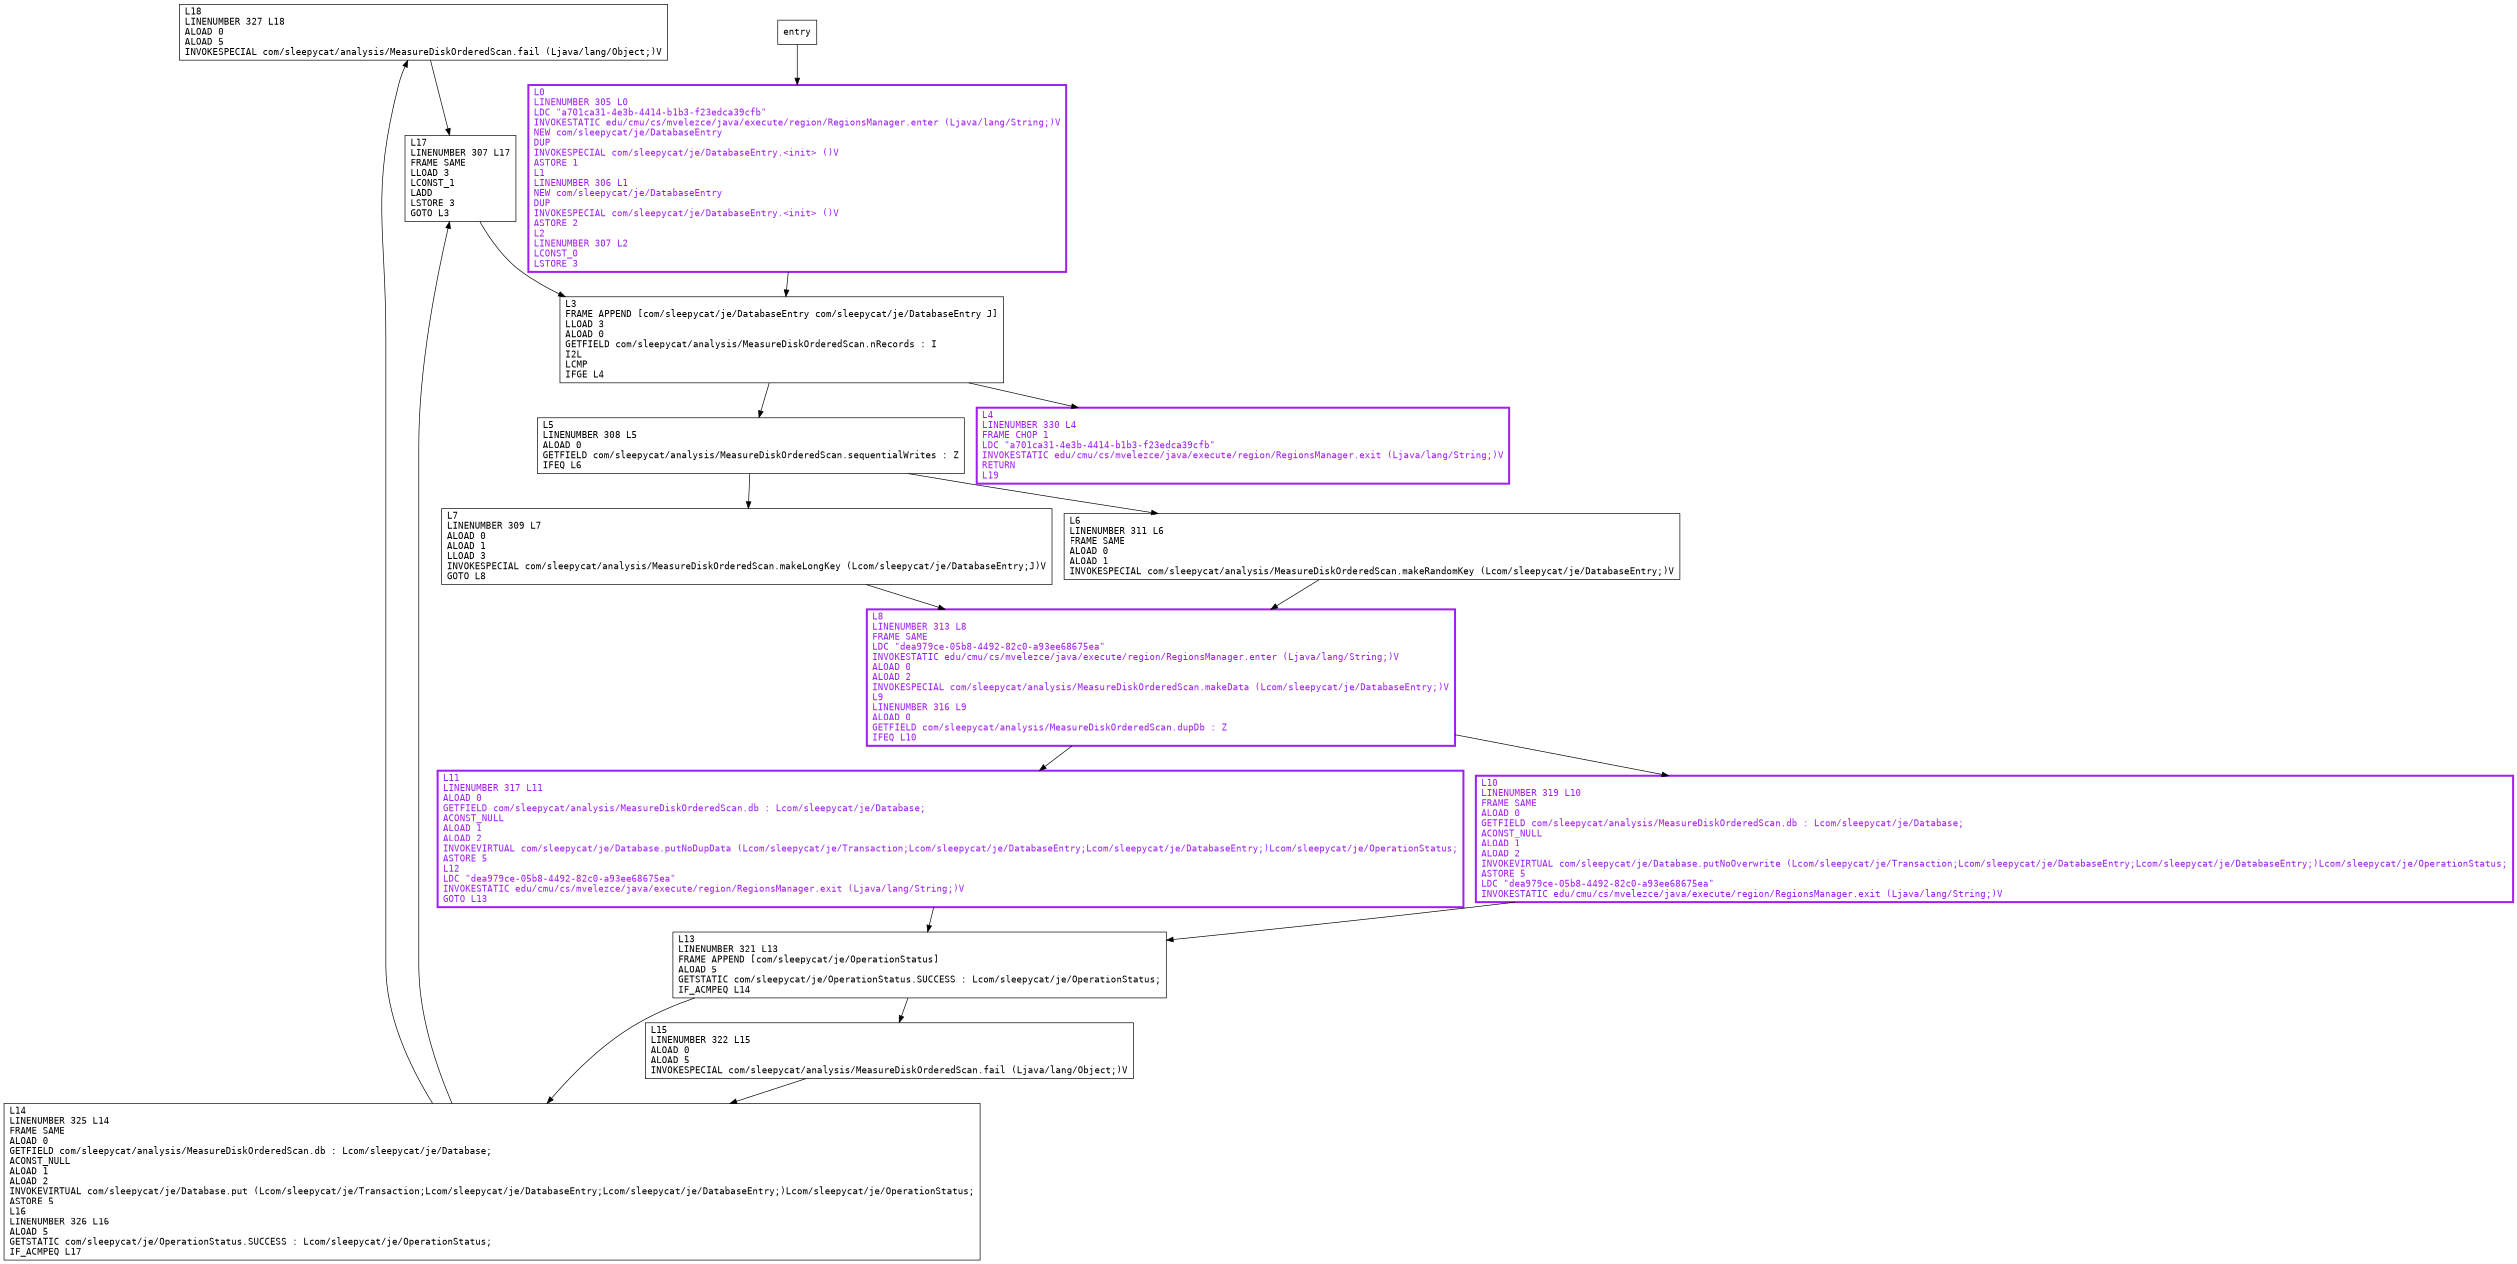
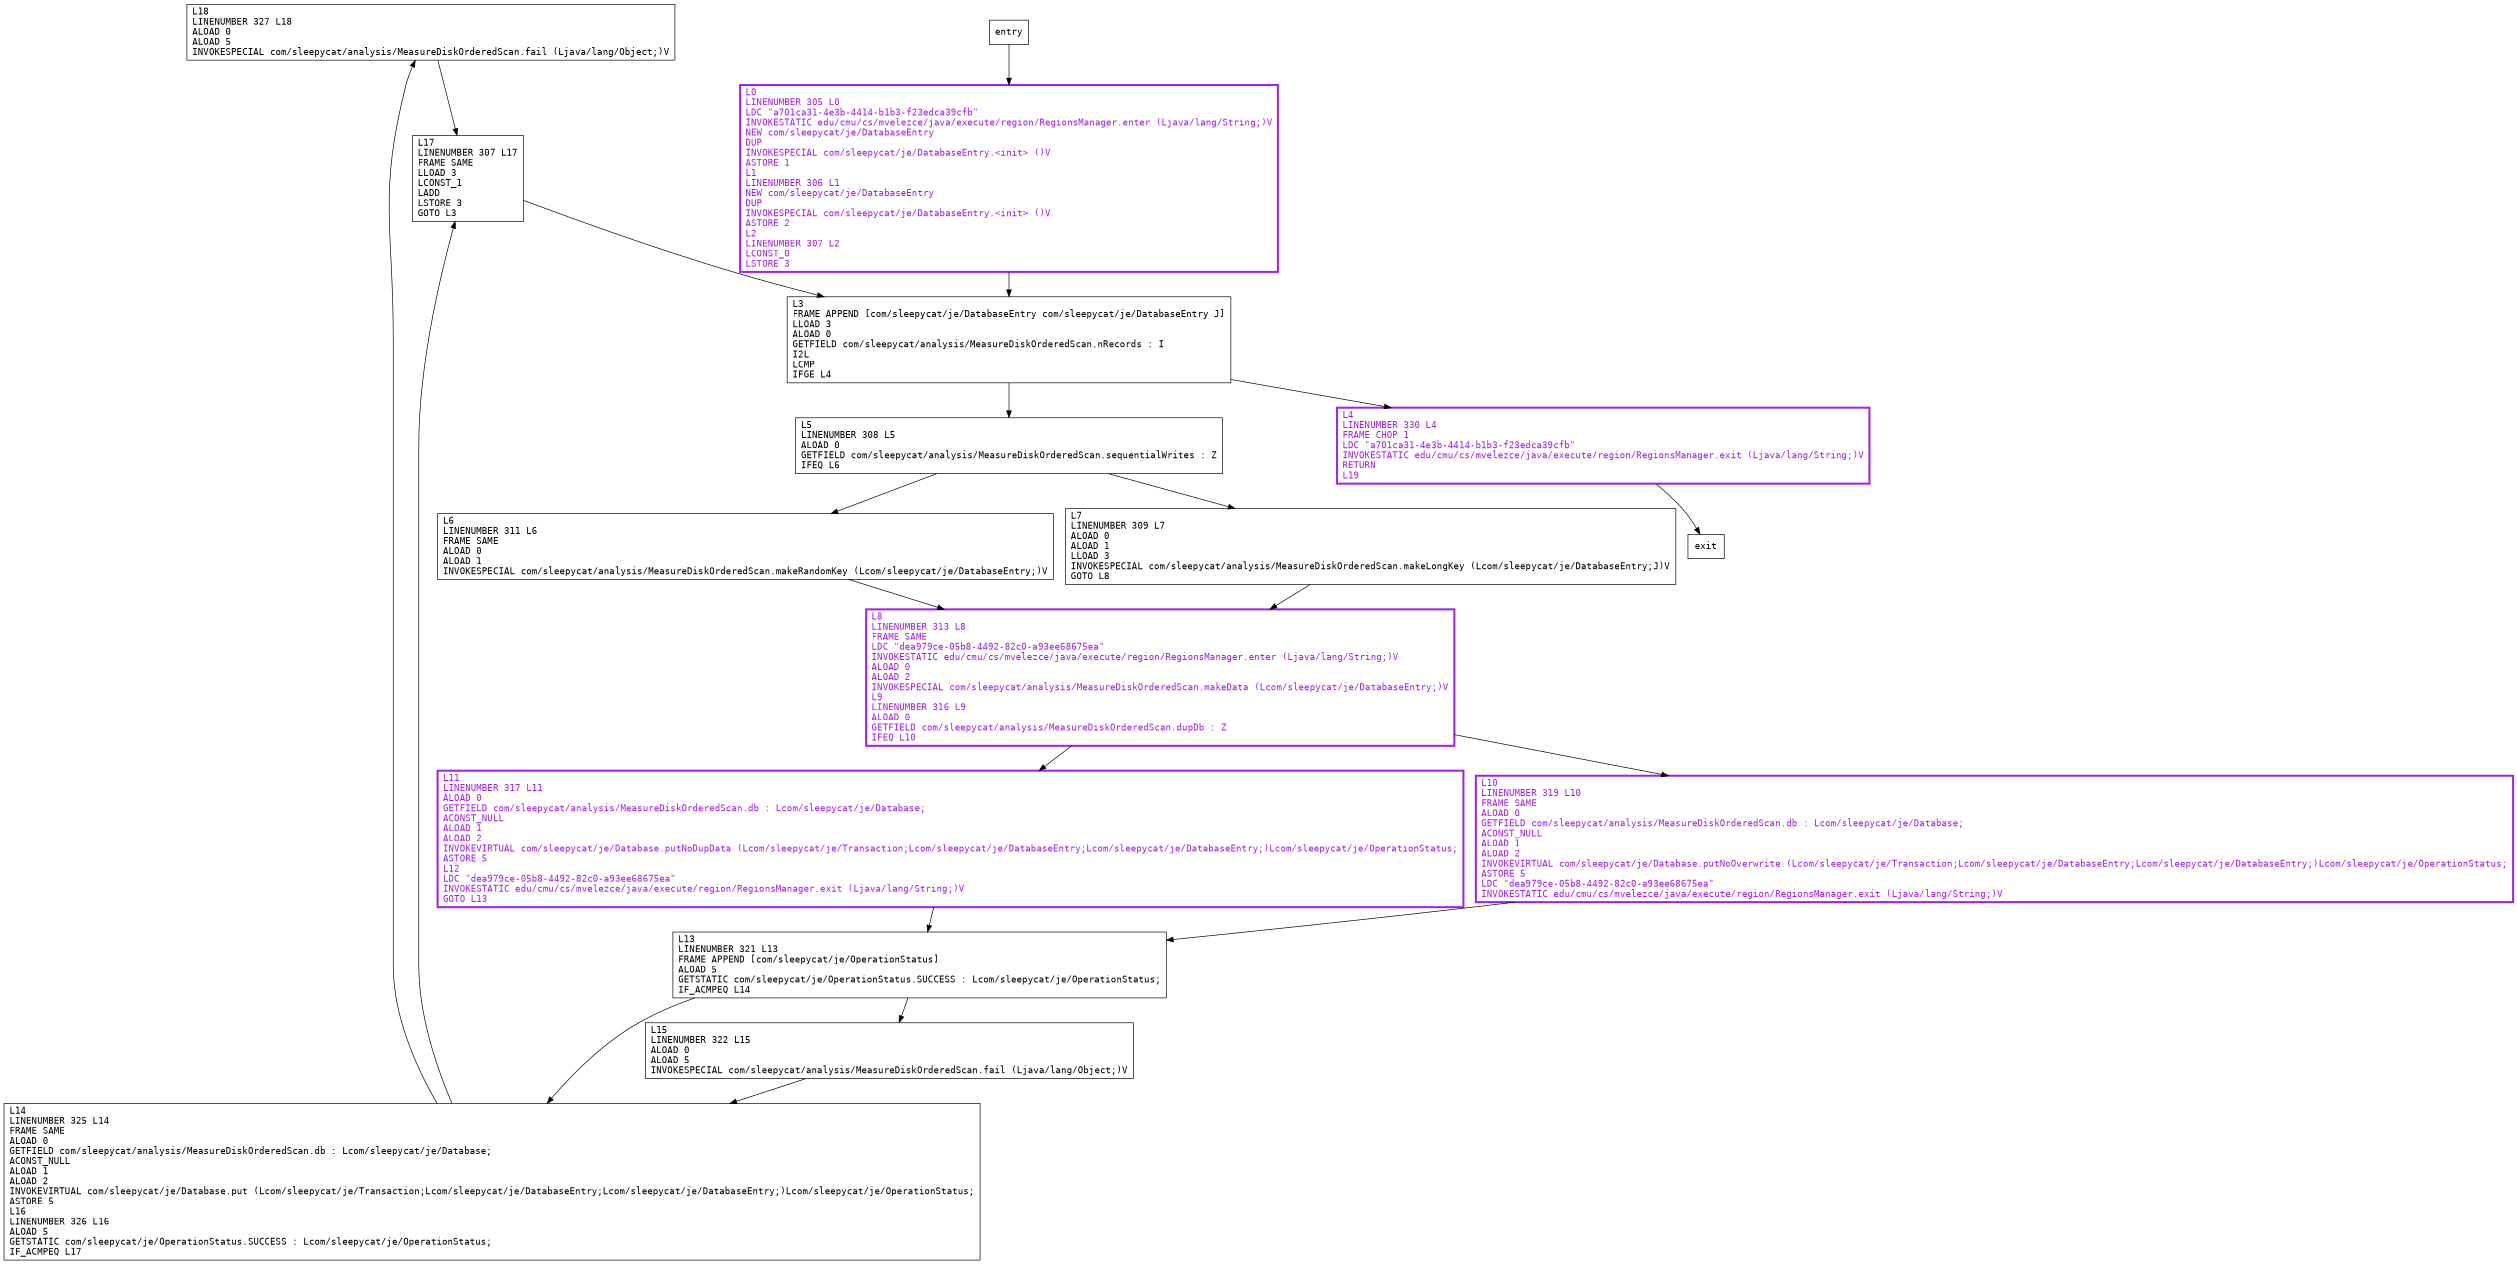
  digraph {
    fontname="DejaVu Sans Mono"
    node [shape=record fontname="DejaVu Sans Mono"]
    edge [fontname="DejaVu Sans Mono"]
    n1 [label="L18\lLINENUMBER 327 L18\lALOAD 0\lALOAD 5\lINVOKESPECIAL com/sleepycat/analysis/MeasureDiskOrderedScan.fail (Ljava/lang/Object;)V\l"]
    n2 [label="L17\lLINENUMBER 307 L17\lFRAME SAME\lLLOAD 3\lLCONST_1\lLADD\lLSTORE 3\lGOTO L3\l"]
    n3 [color=purple fontcolor=purple label="L0\lLINENUMBER 305 L0\lLDC \"a701ca31-4e3b-4414-b1b3-f23edca39cfb\"\lINVOKESTATIC edu/cmu/cs/mvelezce/java/execute/region/RegionsManager.enter (Ljava/lang/String;)V\lNEW com/sleepycat/je/DatabaseEntry\lDUP\lINVOKESPECIAL com/sleepycat/je/DatabaseEntry.\<init\> ()V\lASTORE 1\lL1\lLINENUMBER 306 L1\lNEW com/sleepycat/je/DatabaseEntry\lDUP\lINVOKESPECIAL com/sleepycat/je/DatabaseEntry.\<init\> ()V\lASTORE 2\lL2\lLINENUMBER 307 L2\lLCONST_0\lLSTORE 3\l" penwidth=3]
    n4 [label="L3\lFRAME APPEND [com/sleepycat/je/DatabaseEntry com/sleepycat/je/DatabaseEntry J]\lLLOAD 3\lALOAD 0\lGETFIELD com/sleepycat/analysis/MeasureDiskOrderedScan.nRecords : I\lI2L\lLCMP\lIFGE L4\l"]
    n5 [label="L14\lLINENUMBER 325 L14\lFRAME SAME\lALOAD 0\lGETFIELD com/sleepycat/analysis/MeasureDiskOrderedScan.db : Lcom/sleepycat/je/Database;\lACONST_NULL\lALOAD 1\lALOAD 2\lINVOKEVIRTUAL com/sleepycat/je/Database.put (Lcom/sleepycat/je/Transaction;Lcom/sleepycat/je/DatabaseEntry;Lcom/sleepycat/je/DatabaseEntry;)Lcom/sleepycat/je/OperationStatus;\lASTORE 5\lL16\lLINENUMBER 326 L16\lALOAD 5\lGETSTATIC com/sleepycat/je/OperationStatus.SUCCESS : Lcom/sleepycat/je/OperationStatus;\lIF_ACMPEQ L17\l"]
    n6 [label="L15\lLINENUMBER 322 L15\lALOAD 0\lALOAD 5\lINVOKESPECIAL com/sleepycat/analysis/MeasureDiskOrderedScan.fail (Ljava/lang/Object;)V\l"]
    n7 [color=purple fontcolor=purple label="L8\lLINENUMBER 313 L8\lFRAME SAME\lLDC \"dea979ce-05b8-4492-82c0-a93ee68675ea\"\lINVOKESTATIC edu/cmu/cs/mvelezce/java/execute/region/RegionsManager.enter (Ljava/lang/String;)V\lALOAD 0\lALOAD 2\lINVOKESPECIAL com/sleepycat/analysis/MeasureDiskOrderedScan.makeData (Lcom/sleepycat/je/DatabaseEntry;)V\lL9\lLINENUMBER 316 L9\lALOAD 0\lGETFIELD com/sleepycat/analysis/MeasureDiskOrderedScan.dupDb : Z\lIFEQ L10\l" penwidth=3]
    n8 [color=purple fontcolor=purple label="L11\lLINENUMBER 317 L11\lALOAD 0\lGETFIELD com/sleepycat/analysis/MeasureDiskOrderedScan.db : Lcom/sleepycat/je/Database;\lACONST_NULL\lALOAD 1\lALOAD 2\lINVOKEVIRTUAL com/sleepycat/je/Database.putNoDupData (Lcom/sleepycat/je/Transaction;Lcom/sleepycat/je/DatabaseEntry;Lcom/sleepycat/je/DatabaseEntry;)Lcom/sleepycat/je/OperationStatus;\lASTORE 5\lL12\lLDC \"dea979ce-05b8-4492-82c0-a93ee68675ea\"\lINVOKESTATIC edu/cmu/cs/mvelezce/java/execute/region/RegionsManager.exit (Ljava/lang/String;)V\lGOTO L13\l" penwidth=3]
    n9 [color=purple fontcolor=purple label="L10\lLINENUMBER 319 L10\lFRAME SAME\lALOAD 0\lGETFIELD com/sleepycat/analysis/MeasureDiskOrderedScan.db : Lcom/sleepycat/je/Database;\lACONST_NULL\lALOAD 1\lALOAD 2\lINVOKEVIRTUAL com/sleepycat/je/Database.putNoOverwrite (Lcom/sleepycat/je/Transaction;Lcom/sleepycat/je/DatabaseEntry;Lcom/sleepycat/je/DatabaseEntry;)Lcom/sleepycat/je/OperationStatus;\lASTORE 5\lLDC \"dea979ce-05b8-4492-82c0-a93ee68675ea\"\lINVOKESTATIC edu/cmu/cs/mvelezce/java/execute/region/RegionsManager.exit (Ljava/lang/String;)V\l" penwidth=3]
    n10 [label="L5\lLINENUMBER 308 L5\lALOAD 0\lGETFIELD com/sleepycat/analysis/MeasureDiskOrderedScan.sequentialWrites : Z\lIFEQ L6\l"]
    n11 [label="L7\lLINENUMBER 309 L7\lALOAD 0\lALOAD 1\lLLOAD 3\lINVOKESPECIAL com/sleepycat/analysis/MeasureDiskOrderedScan.makeLongKey (Lcom/sleepycat/je/DatabaseEntry;J)V\lGOTO L8\l"]
    n12 [label="L6\lLINENUMBER 311 L6\lFRAME SAME\lALOAD 0\lALOAD 1\lINVOKESPECIAL com/sleepycat/analysis/MeasureDiskOrderedScan.makeRandomKey (Lcom/sleepycat/je/DatabaseEntry;)V\l"]
    n13 [color=purple fontcolor=purple label="L4\lLINENUMBER 330 L4\lFRAME CHOP 1\lLDC \"a701ca31-4e3b-4414-b1b3-f23edca39cfb\"\lINVOKESTATIC edu/cmu/cs/mvelezce/java/execute/region/RegionsManager.exit (Ljava/lang/String;)V\lRETURN\lL19\l" penwidth=3]
    n14 [label="L13\lLINENUMBER 321 L13\lFRAME APPEND [com/sleepycat/je/OperationStatus]\lALOAD 5\lGETSTATIC com/sleepycat/je/OperationStatus.SUCCESS : Lcom/sleepycat/je/OperationStatus;\lIF_ACMPEQ L14\l"]
+   exit
    entry
    n1 -> n2
    n2 -> n4
    n3 -> n4
    n4 -> n10
    n4 -> n13
    n5 -> n1
    n5 -> n2
    n6 -> n5
    n7 -> n8
    n7 -> n9
    n8 -> n14
    n9 -> n14
    n10 -> n11
    n10 -> n12
    n11 -> n7
    n12 -> n7
+   n13 -> exit
    n14 -> n5
    n14 -> n6
    entry -> n3
  }
